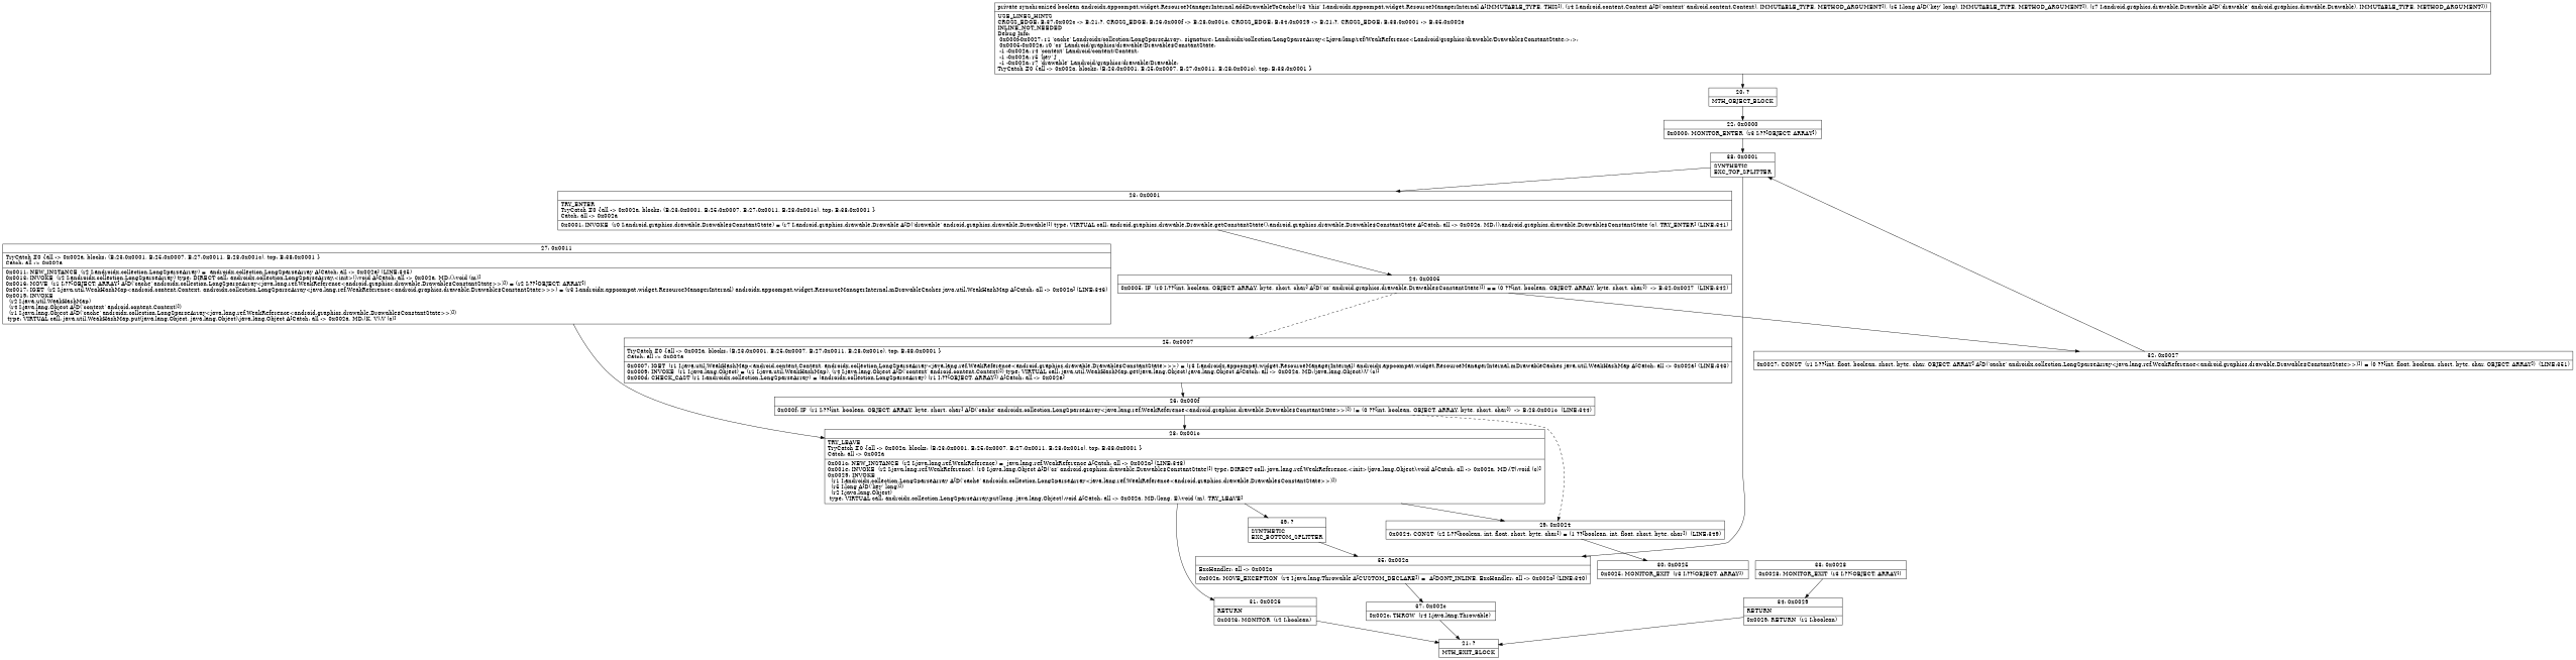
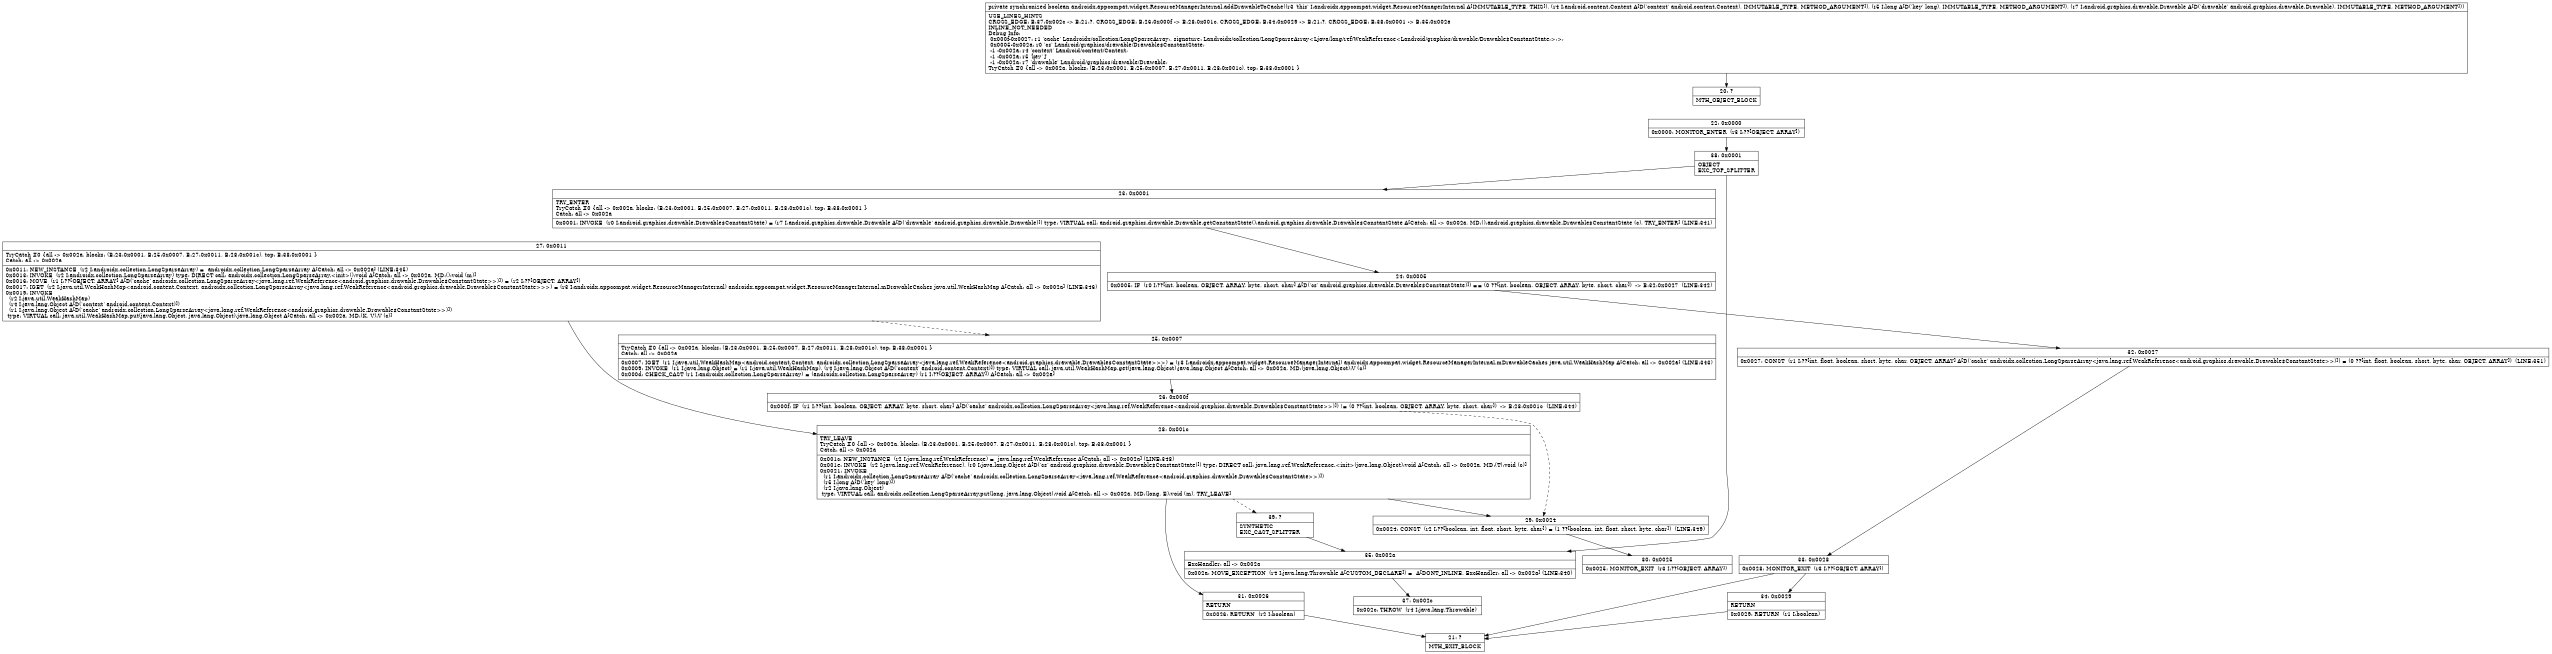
  digraph {
    node [shape=record]
    n1 [label="{20\:\ ?|MTH_OBJECT_BLOCK\l}"]
    n2 [label="{22\:\ 0x0000|0x0000: MONITOR_ENTER  (r3 I:??[OBJECT, ARRAY]) \l}"]
-   n3 [label="{38\:\ 0x0001|SYNTHETIC\lEXC_TOP_SPLITTER\l}"]
+   n3 [label="{38\:\ 0x0001|OBJECT\lEXC_TOP_SPLITTER\l}"]
    n4 [label="{23\:\ 0x0001|TRY_ENTER\lTryCatch #0 \{all \-\> 0x002a, blocks: (B:23:0x0001, B:25:0x0007, B:27:0x0011, B:28:0x001c), top: B:38:0x0001 \}\lCatch: all \-\> 0x002a\l|0x0001: INVOKE  (r0 I:android.graphics.drawable.Drawable$ConstantState) = (r7 I:android.graphics.drawable.Drawable A[D('drawable' android.graphics.drawable.Drawable)]) type: VIRTUAL call: android.graphics.drawable.Drawable.getConstantState():android.graphics.drawable.Drawable$ConstantState A[Catch: all \-\> 0x002a, MD:():android.graphics.drawable.Drawable$ConstantState (c), TRY_ENTER] (LINE:341)\l}"]
    n5 [label="{35\:\ 0x002a|ExcHandler: all \-\> 0x002a\l|0x002a: MOVE_EXCEPTION  (r4 I:java.lang.Throwable A[CUSTOM_DECLARE]) =  A[DONT_INLINE, ExcHandler: all \-\> 0x002a] (LINE:340)\l}"]
    n6 [label="{24\:\ 0x0005|0x0005: IF  (r0 I:??[int, boolean, OBJECT, ARRAY, byte, short, char] A[D('cs' android.graphics.drawable.Drawable$ConstantState)]) == (0 ??[int, boolean, OBJECT, ARRAY, byte, short, char])  \-\> B:32:0x0027  (LINE:342)\l}"]
    n7 [label="{37\:\ 0x002c|0x002c: THROW  (r4 I:java.lang.Throwable) \l}"]
    n8 [label="{25\:\ 0x0007|TryCatch #0 \{all \-\> 0x002a, blocks: (B:23:0x0001, B:25:0x0007, B:27:0x0011, B:28:0x001c), top: B:38:0x0001 \}\lCatch: all \-\> 0x002a\l|0x0007: IGET  (r1 I:java.util.WeakHashMap\<android.content.Context, androidx.collection.LongSparseArray\<java.lang.ref.WeakReference\<android.graphics.drawable.Drawable$ConstantState\>\>\>) = (r3 I:androidx.appcompat.widget.ResourceManagerInternal) androidx.appcompat.widget.ResourceManagerInternal.mDrawableCaches java.util.WeakHashMap A[Catch: all \-\> 0x002a] (LINE:343)\l0x0009: INVOKE  (r1 I:java.lang.Object) = (r1 I:java.util.WeakHashMap), (r4 I:java.lang.Object A[D('context' android.content.Context)]) type: VIRTUAL call: java.util.WeakHashMap.get(java.lang.Object):java.lang.Object A[Catch: all \-\> 0x002a, MD:(java.lang.Object):V (c)]\l0x000d: CHECK_CAST (r1 I:androidx.collection.LongSparseArray) = (androidx.collection.LongSparseArray) (r1 I:??[OBJECT, ARRAY]) A[Catch: all \-\> 0x002a]\l}"]
    n9 [label="{32\:\ 0x0027|0x0027: CONST  (r1 I:??[int, float, boolean, short, byte, char, OBJECT, ARRAY] A[D('cache' androidx.collection.LongSparseArray\<java.lang.ref.WeakReference\<android.graphics.drawable.Drawable$ConstantState\>\>)]) = (0 ??[int, float, boolean, short, byte, char, OBJECT, ARRAY])  (LINE:351)\l}"]
    n10 [label="{26\:\ 0x000f|0x000f: IF  (r1 I:??[int, boolean, OBJECT, ARRAY, byte, short, char] A[D('cache' androidx.collection.LongSparseArray\<java.lang.ref.WeakReference\<android.graphics.drawable.Drawable$ConstantState\>\>)]) != (0 ??[int, boolean, OBJECT, ARRAY, byte, short, char])  \-\> B:28:0x001c  (LINE:344)\l}"]
    n11 [label="{33\:\ 0x0028|0x0028: MONITOR_EXIT  (r3 I:??[OBJECT, ARRAY]) \l}"]
-   n12 [label="{28\:\ 0x001c|TRY_LEAVE\lTryCatch #0 \{all \-\> 0x002a, blocks: (B:23:0x0001, B:25:0x0007, B:27:0x0011, B:28:0x001c), top: B:38:0x0001 \}\lCatch: all \-\> 0x002a\l|0x001c: NEW_INSTANCE  (r2 I:java.lang.ref.WeakReference) =  java.lang.ref.WeakReference A[Catch: all \-\> 0x002a] (LINE:348)\l0x001e: INVOKE  (r2 I:java.lang.ref.WeakReference), (r0 I:java.lang.Object A[D('cs' android.graphics.drawable.Drawable$ConstantState)]) type: DIRECT call: java.lang.ref.WeakReference.\<init\>(java.lang.Object):void A[Catch: all \-\> 0x002a, MD:(T):void (c)]\l0x0029: INVOKE  \l  (r1 I:androidx.collection.LongSparseArray A[D('cache' androidx.collection.LongSparseArray\<java.lang.ref.WeakReference\<android.graphics.drawable.Drawable$ConstantState\>\>)])\l  (r5 I:long A[D('key' long)])\l  (r2 I:java.lang.Object)\l type: VIRTUAL call: androidx.collection.LongSparseArray.put(long, java.lang.Object):void A[Catch: all \-\> 0x002a, MD:(long, E):void (m), TRY_LEAVE]\l}"]
+   n12 [label="{28\:\ 0x001c|TRY_LEAVE\lTryCatch #0 \{all \-\> 0x002a, blocks: (B:23:0x0001, B:25:0x0007, B:27:0x0011, B:28:0x001c), top: B:38:0x0001 \}\lCatch: all \-\> 0x002a\l|0x001c: NEW_INSTANCE  (r2 I:java.lang.ref.WeakReference) =  java.lang.ref.WeakReference A[Catch: all \-\> 0x002a] (LINE:348)\l0x001e: INVOKE  (r2 I:java.lang.ref.WeakReference), (r0 I:java.lang.Object A[D('cs' android.graphics.drawable.Drawable$ConstantState)]) type: DIRECT call: java.lang.ref.WeakReference.\<init\>(java.lang.Object):void A[Catch: all \-\> 0x002a, MD:(T):void (c)]\l0x0021: INVOKE  \l  (r1 I:androidx.collection.LongSparseArray A[D('cache' androidx.collection.LongSparseArray\<java.lang.ref.WeakReference\<android.graphics.drawable.Drawable$ConstantState\>\>)])\l  (r5 I:long A[D('key' long)])\l  (r2 I:java.lang.Object)\l type: VIRTUAL call: androidx.collection.LongSparseArray.put(long, java.lang.Object):void A[Catch: all \-\> 0x002a, MD:(long, E):void (m), TRY_LEAVE]\l}"]
    n13 [label="{29\:\ 0x0024|0x0024: CONST  (r2 I:??[boolean, int, float, short, byte, char]) = (1 ??[boolean, int, float, short, byte, char])  (LINE:349)\l}"]
    n14 [label="{27\:\ 0x0011|TryCatch #0 \{all \-\> 0x002a, blocks: (B:23:0x0001, B:25:0x0007, B:27:0x0011, B:28:0x001c), top: B:38:0x0001 \}\lCatch: all \-\> 0x002a\l|0x0011: NEW_INSTANCE  (r2 I:androidx.collection.LongSparseArray) =  androidx.collection.LongSparseArray A[Catch: all \-\> 0x002a] (LINE:345)\l0x0013: INVOKE  (r2 I:androidx.collection.LongSparseArray) type: DIRECT call: androidx.collection.LongSparseArray.\<init\>():void A[Catch: all \-\> 0x002a, MD:():void (m)]\l0x0016: MOVE  (r1 I:??[OBJECT, ARRAY] A[D('cache' androidx.collection.LongSparseArray\<java.lang.ref.WeakReference\<android.graphics.drawable.Drawable$ConstantState\>\>)]) = (r2 I:??[OBJECT, ARRAY]) \l0x0017: IGET  (r2 I:java.util.WeakHashMap\<android.content.Context, androidx.collection.LongSparseArray\<java.lang.ref.WeakReference\<android.graphics.drawable.Drawable$ConstantState\>\>\>) = (r3 I:androidx.appcompat.widget.ResourceManagerInternal) androidx.appcompat.widget.ResourceManagerInternal.mDrawableCaches java.util.WeakHashMap A[Catch: all \-\> 0x002a] (LINE:346)\l0x0019: INVOKE  \l  (r2 I:java.util.WeakHashMap)\l  (r4 I:java.lang.Object A[D('context' android.content.Context)])\l  (r1 I:java.lang.Object A[D('cache' androidx.collection.LongSparseArray\<java.lang.ref.WeakReference\<android.graphics.drawable.Drawable$ConstantState\>\>)])\l type: VIRTUAL call: java.util.WeakHashMap.put(java.lang.Object, java.lang.Object):java.lang.Object A[Catch: all \-\> 0x002a, MD:(K, V):V (c)]\l}"]
-   n15 [label="{39\:\ ?|SYNTHETIC\lEXC_BOTTOM_SPLITTER\l}"]
-   n16 [label="{31\:\ 0x0026|RETURN\l|0x0026: MONITOR  (r2 I:boolean) \l}"]
+   n15 [label="{39\:\ ?|SYNTHETIC\lEXC_CAST_SPLITTER\l}"]
+   n16 [label="{31\:\ 0x0026|RETURN\l|0x0026: RETURN  (r2 I:boolean) \l}"]
    n17 [label="{30\:\ 0x0025|0x0025: MONITOR_EXIT  (r3 I:??[OBJECT, ARRAY]) \l}"]
    n18 [label="{21\:\ ?|MTH_EXIT_BLOCK\l}"]
    n19 [label="{34\:\ 0x0029|RETURN\l|0x0029: RETURN  (r1 I:boolean) \l}"]
    n20 [label="{private synchronized boolean androidx.appcompat.widget.ResourceManagerInternal.addDrawableToCache((r3 'this' I:androidx.appcompat.widget.ResourceManagerInternal A[IMMUTABLE_TYPE, THIS]), (r4 I:android.content.Context A[D('context' android.content.Context), IMMUTABLE_TYPE, METHOD_ARGUMENT]), (r5 I:long A[D('key' long), IMMUTABLE_TYPE, METHOD_ARGUMENT]), (r7 I:android.graphics.drawable.Drawable A[D('drawable' android.graphics.drawable.Drawable), IMMUTABLE_TYPE, METHOD_ARGUMENT]))  | USE_LINES_HINTS\lCROSS_EDGE: B:37:0x002c \-\> B:21:?, CROSS_EDGE: B:26:0x000f \-\> B:28:0x001c, CROSS_EDGE: B:34:0x0029 \-\> B:21:?, CROSS_EDGE: B:38:0x0001 \-\> B:35:0x002a\lINLINE_NOT_NEEDED\lDebug Info:\l  0x000f\-0x0027: r1 'cache' Landroidx\/collection\/LongSparseArray;, signature: Landroidx\/collection\/LongSparseArray\<Ljava\/lang\/ref\/WeakReference\<Landroid\/graphics\/drawable\/Drawable$ConstantState;\>;\>;\l  0x0005\-0x002a: r0 'cs' Landroid\/graphics\/drawable\/Drawable$ConstantState;\l  \-1 \-0x002a: r4 'context' Landroid\/content\/Context;\l  \-1 \-0x002a: r5 'key' J\l  \-1 \-0x002a: r7 'drawable' Landroid\/graphics\/drawable\/Drawable;\lTryCatch #0 \{all \-\> 0x002a, blocks: (B:23:0x0001, B:25:0x0007, B:27:0x0011, B:28:0x001c), top: B:38:0x0001 \}\l}"]
-   n1 -> n2
    n2 -> n3
    n3 -> n4
    n3 -> n5
    n4 -> n6
    n5 -> n7
-   n6 -> n8 [style=dashed]
+   n14 -> n8 [style=dashed]
    n6 -> n9
-   n7 -> n18
+   n11 -> n18
    n8 -> n10
-   n9 -> n3
-   n10 -> n12
+   n9 -> n11
    n10 -> n13 [style=dashed]
    n11 -> n19
    n12 -> n13
-   n12 -> n15
+   n12 -> n15 [style=dashed]
    n12 -> n16
    n13 -> n17
    n14 -> n12
    n15 -> n5
    n16 -> n18
    n19 -> n18
    n20 -> n1
  }
